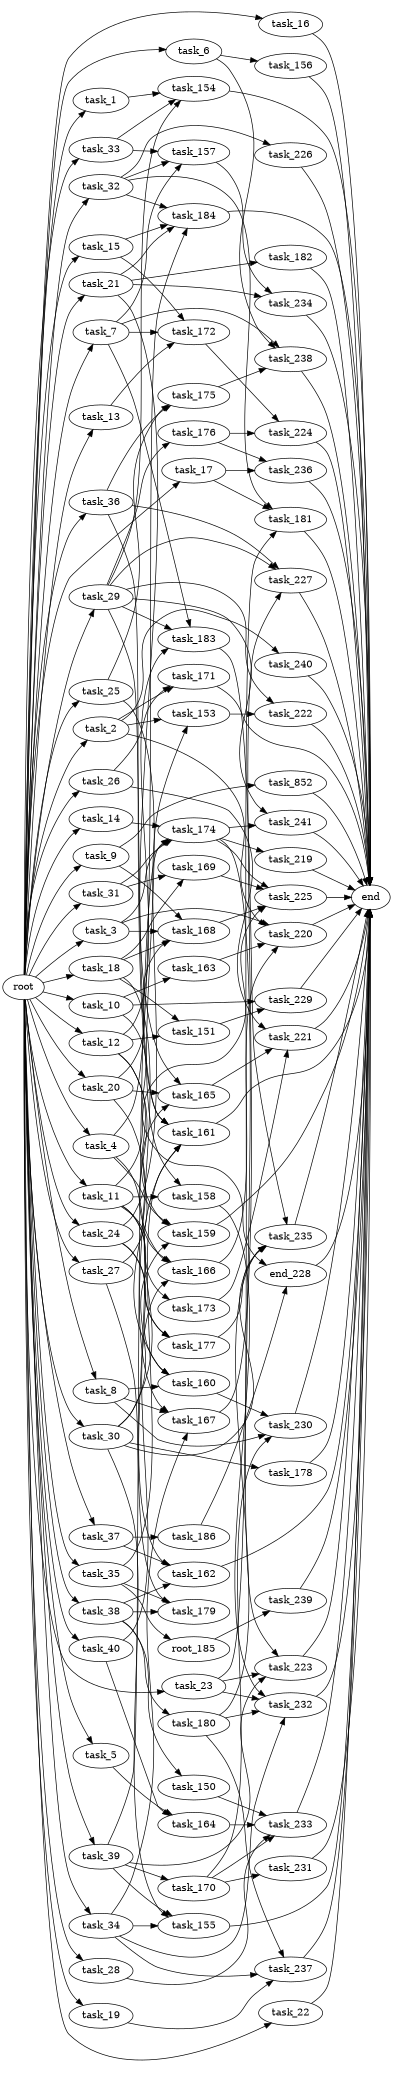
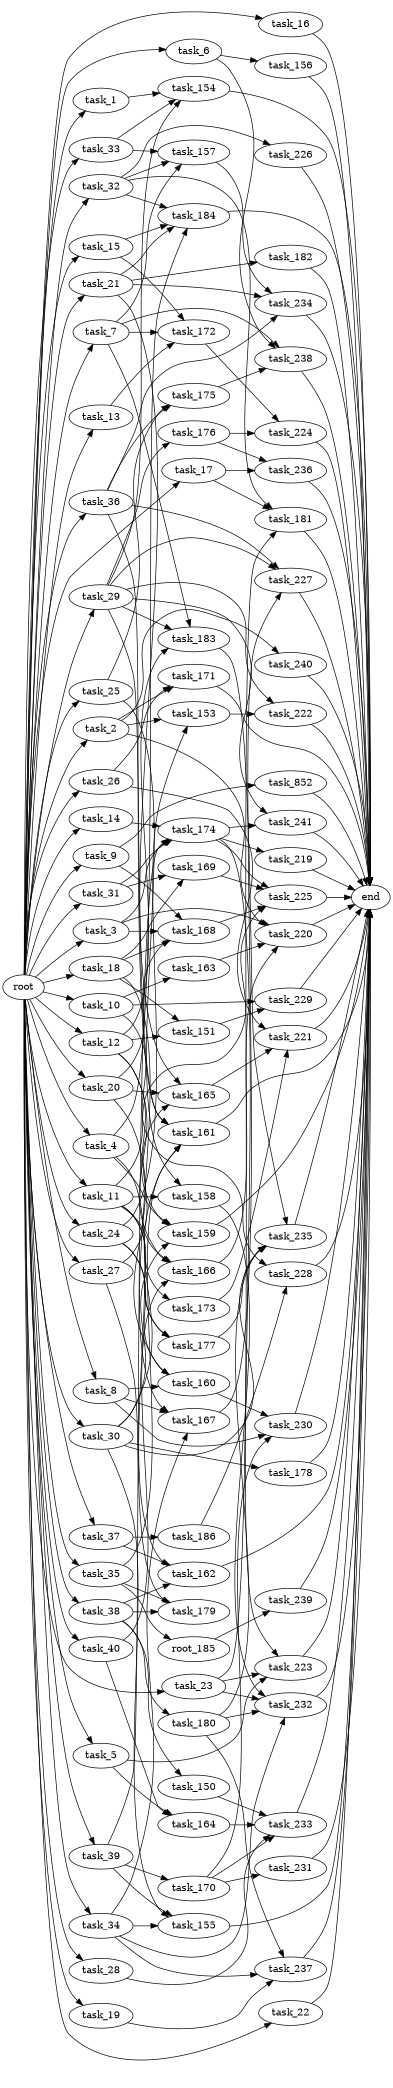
  digraph {
    rankdir=LR
    task_29
    task_241
    task_183
    task_161
    task_222
    task_154
    task_176
    task_227
    end
    task_235
    task_236
    task_224
    task_32
    task_184
    task_226
    task_157
    task_181
    task_234
    task_220
    task_156
    task_27
    task_179
    task_165
    task_221
    task_153
    task_4
    task_159
    task_162
    task_2
    task_171
    task_240
    task_13
    task_172
    task_186
-   task_228 [label=end_228]
+   task_228
    task_177
    task_223
    task_6
    task_238
    task_9
    task_168
    n42 [label=task_852]
    task_225
    task_175
    task_164
    task_233
    task_231
    task_150
    task_31
    task_169
    task_174
    task_219
    task_14
    task_230
    task_16
    n56 [label=root_185]
    task_239
    task_158
    task_232
    task_170
    task_15
    task_10
    task_229
    task_163
    task_155
    task_237
    task_26
    task_25
    task_7
    task_19
    task_180
    task_18
    task_167
    task_151
    task_12
    task_166
    task_36
    task_33
    task_182
    task_24
    task_160
    task_173
    task_21
    task_37
    task_23
    root
    task_5
    task_11
    task_40
    task_3
    task_39
    task_22
    task_28
    task_34
    task_17
    task_20
    task_35
    task_1
    task_30
    task_38
    task_8
    task_178
    task_29 -> task_241
    task_29 -> task_183
    task_29 -> task_161
    task_29 -> task_222
    task_29 -> task_154
    task_29 -> task_176
    task_29 -> task_227
    task_241 -> end
    task_183 -> task_235
    task_161 -> end
    task_222 -> end
    task_154 -> end
    task_176 -> task_236
    task_176 -> task_224
    task_227 -> end
    task_235 -> end
    task_236 -> end
    task_224 -> end
    task_32 -> task_184
    task_32 -> task_226
    task_32 -> task_157
    task_32 -> task_181
    task_184 -> end
    task_226 -> end
    task_157 -> task_234
    task_181 -> end
    task_234 -> end
    task_220 -> end
    task_156 -> end
    task_27 -> task_179
    task_27 -> task_165
    task_165 -> task_221
    task_221 -> end
    task_153 -> task_222
    task_4 -> task_184
    task_4 -> task_159
    task_4 -> task_162
    task_159 -> end
    task_162 -> end
    task_2 -> task_220
    task_2 -> task_153
    task_2 -> task_171
    task_2 -> task_240
    task_171 -> end
    task_240 -> end
    task_13 -> task_172
    task_172 -> task_224
    task_186 -> task_228
    task_228 -> end
    task_177 -> task_235
    task_223 -> end
    task_6 -> task_156
    task_6 -> task_238
    task_238 -> end
    task_9 -> task_168
    task_9 -> n42
    task_168 -> task_225
    n42 -> end
    task_225 -> end
    task_175 -> task_238
    task_164 -> task_233
    task_233 -> end
    task_231 -> end
    task_150 -> task_233
    task_31 -> task_169
    task_31 -> task_174
    task_169 -> task_225
    task_174 -> task_241
    task_174 -> task_223
    task_174 -> task_225
    task_174 -> task_219
    task_219 -> end
    task_14 -> task_174
    task_230 -> end
    task_16 -> end
    n56 -> task_239
    task_239 -> end
    task_158 -> task_232
    task_232 -> end
    task_170 -> task_233
    task_170 -> task_231
    task_170 -> task_230
    task_15 -> task_184
    task_15 -> task_172
    task_10 -> task_228
    task_10 -> task_229
    task_10 -> task_163
    task_229 -> end
    task_163 -> task_220
    task_155 -> end
    task_237 -> end
    task_26 -> task_221
    task_26 -> task_171
    task_25 -> task_175
    task_25 -> task_158
    task_7 -> task_183
    task_7 -> task_157
    task_7 -> task_172
    task_7 -> task_238
    task_19 -> task_237
    task_180 -> task_235
    task_180 -> task_232
    task_180 -> task_237
    task_18 -> task_168
    task_18 -> task_169
    task_18 -> task_167
    task_18 -> task_151
    task_167 -> task_227
    task_151 -> task_229
    task_12 -> task_183
    task_12 -> task_159
    task_12 -> task_151
    task_12 -> task_166
    task_166 -> task_220
    task_36 -> task_161
    task_36 -> task_227
+   task_36 -> task_234
    task_36 -> task_175
    task_33 -> task_154
    task_33 -> task_157
    task_182 -> end
    task_24 -> task_153
    task_24 -> task_177
    task_24 -> task_160
    task_160 -> task_230
    task_173 -> task_221
    task_21 -> task_184
    task_21 -> task_234
    task_21 -> task_165
    task_21 -> task_182
    task_37 -> task_162
    task_37 -> task_186
    task_23 -> task_181
    task_23 -> task_223
    task_23 -> task_232
    root -> task_29
    root -> task_32
    root -> task_27
    root -> task_4
    root -> task_2
    root -> task_13
    root -> task_6
    root -> task_9
    root -> task_31
    root -> task_14
    root -> task_16
    root -> task_15
    root -> task_10
    root -> task_26
    root -> task_25
    root -> task_7
    root -> task_19
    root -> task_18
    root -> task_12
    root -> task_36
    root -> task_33
    root -> task_24
    root -> task_21
    root -> task_37
    root -> task_23
    root -> task_5
    root -> task_11
    root -> task_40
    root -> task_3
    root -> task_39
    root -> task_22
    root -> task_28
    root -> task_34
    root -> task_17
    root -> task_20
    root -> task_35
    root -> task_1
    root -> task_30
    root -> task_38
    root -> task_8
-   task_39 -> task_223
+   task_5 -> task_223
    task_5 -> task_164
    task_11 -> task_177
    task_11 -> task_225
    task_11 -> task_158
    task_11 -> task_166
    task_11 -> task_173
    task_40 -> task_164
    task_40 -> task_166
    task_3 -> task_220
    task_3 -> task_168
    task_3 -> task_174
    task_39 -> task_174
    task_39 -> task_170
    task_39 -> task_155
    task_22 -> end
    task_28 -> task_233
    task_34 -> task_232
    task_34 -> task_155
    task_34 -> task_237
    task_34 -> task_167
    task_17 -> task_236
    task_17 -> task_181
    task_20 -> task_165
    task_20 -> task_168
    task_20 -> task_160
    task_35 -> task_161
    task_35 -> task_179
    task_35 -> n56
    task_1 -> task_154
    task_30 -> task_161
    task_30 -> task_235
    task_30 -> task_159
    task_30 -> task_155
    task_30 -> task_178
    task_38 -> task_179
    task_38 -> task_162
    task_38 -> task_150
    task_38 -> task_180
    task_8 -> task_230
    task_8 -> task_167
    task_8 -> task_160
    task_178 -> end
  }
